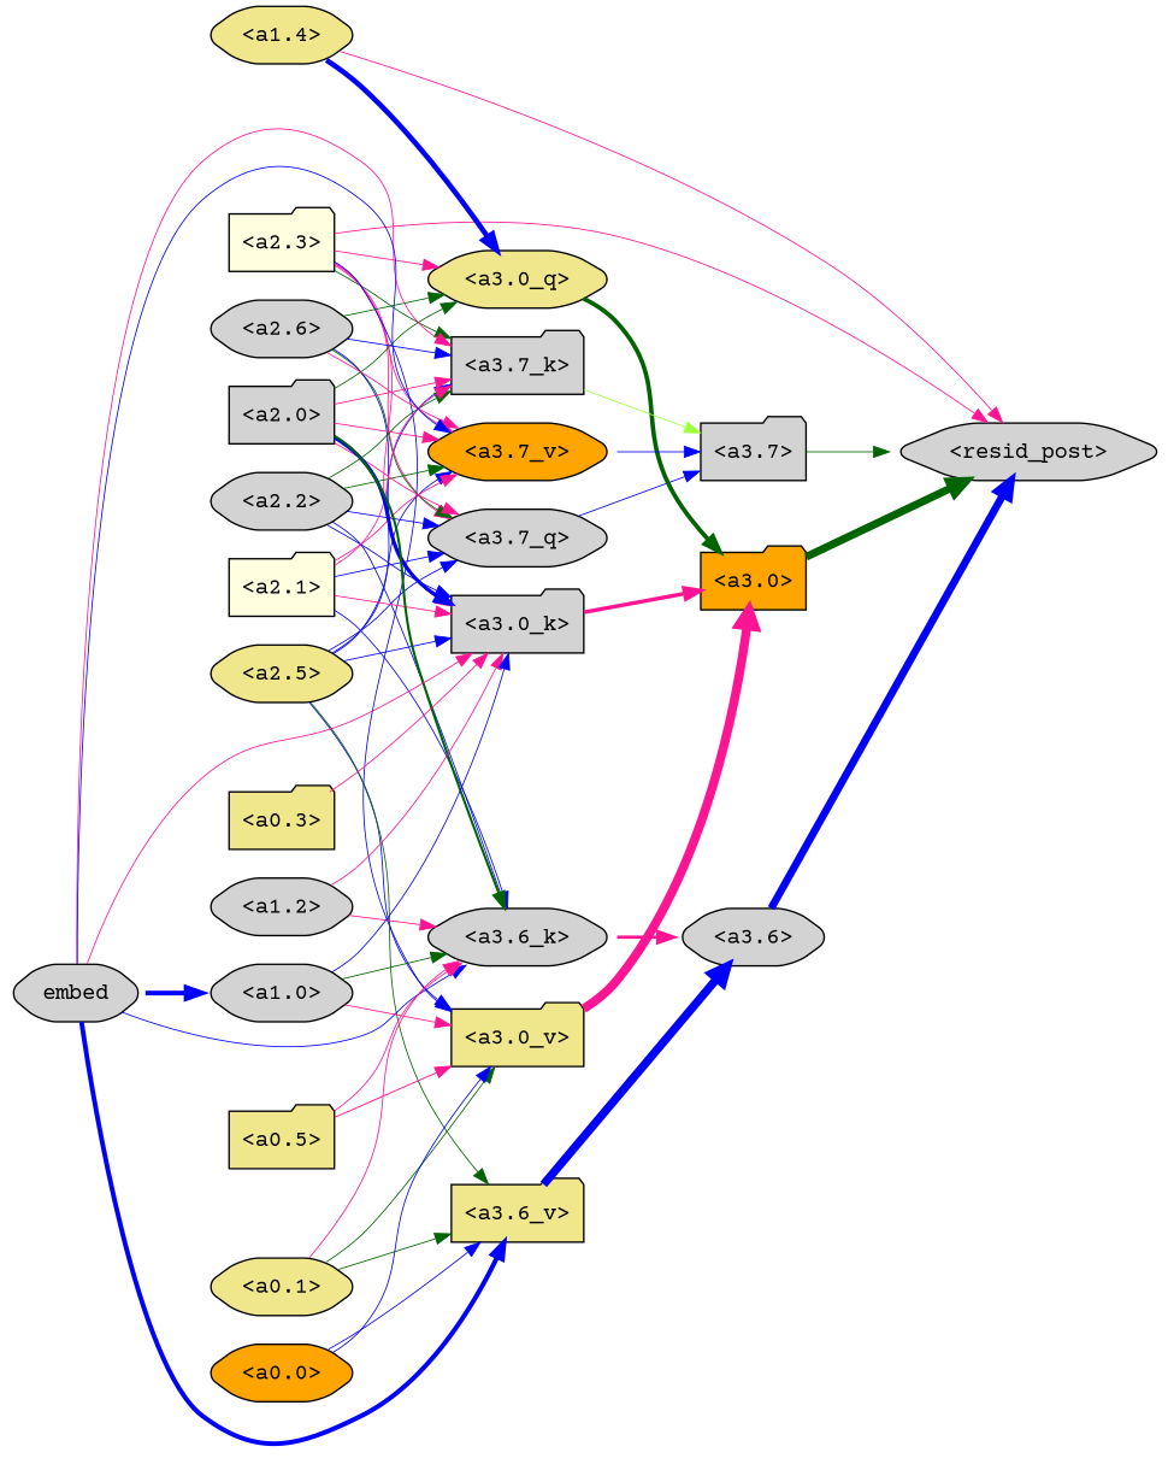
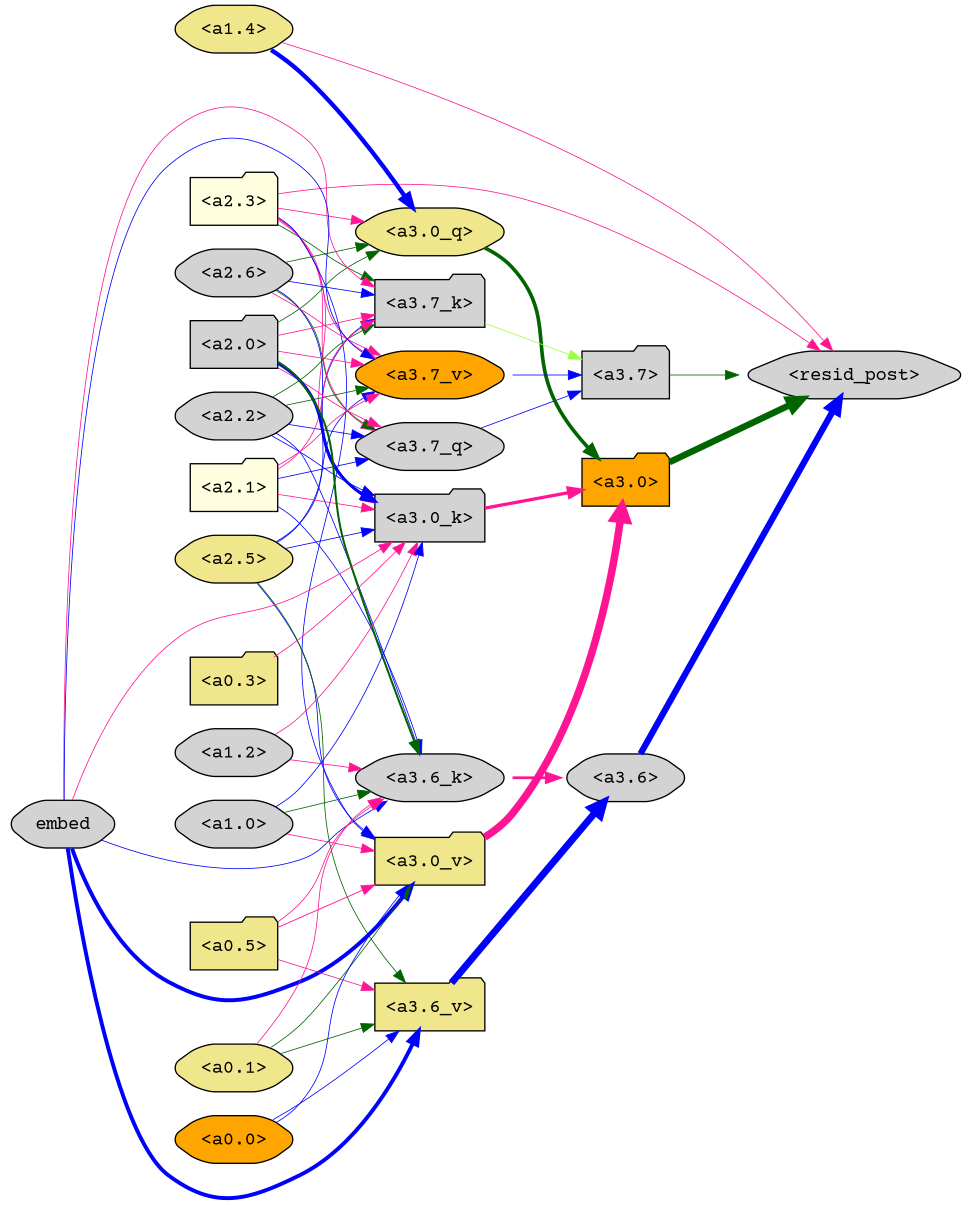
  strict digraph {
    fontname="Courier Prime"
    rankdir=LR
    splines=true
    node [color=black fillcolor=lightgrey fontname="Courier Prime" shape=hexagon style="filled, rounded"]
    edge [color=blue fontname="Courier Prime" penwidth=0.6]
    "<a3.7>" [shape=folder]
    "<resid_post>"
    "<a3.6>"
    "<a3.0>" [fillcolor=orange shape=folder]
    "<a2.3>" [fillcolor=lightyellow shape=folder]
    "<a3.7_q>"
    "<a3.0_q>" [fillcolor=khaki]
    "<a3.7_k>" [shape=folder]
    "<a3.0_k>" [shape=folder]
    "<a3.7_v>" [fillcolor=orange]
    "<a3.0_v>" [fillcolor=khaki shape=folder]
    "<a1.4>" [fillcolor=khaki]
    "<a3.6_k>"
    "<a3.6_v>" [fillcolor=khaki shape=folder]
    "<a2.6>"
    "<a2.5>" [fillcolor=khaki]
    "<a2.2>"
    "<a2.1>" [fillcolor=lightyellow shape=folder]
    "<a2.0>" [shape=folder]
    embed
    "<a1.2>"
    "<a1.0>"
    "<a0.5>" [fillcolor=khaki shape=folder]
    "<a0.1>" [fillcolor=khaki]
    "<a0.3>" [fillcolor=khaki shape=folder]
    "<a0.0>" [fillcolor=orange]
    "<a3.7>" -> "<resid_post>" [color=darkgreen]
    "<a3.6>" -> "<resid_post>" [penwidth=4.753257989883423]
    "<a3.0>" -> "<resid_post>" [color=darkgreen penwidth=4.90053927898407]
    "<a2.3>" -> "<resid_post>" [color=deeppink]
    "<a2.3>" -> "<a3.7_q>" [color=deeppink]
    "<a2.3>" -> "<a3.0_q>" [color=deeppink]
    "<a2.3>" -> "<a3.7_k>" [color=darkgreen]
    "<a2.3>" -> "<a3.0_k>" [color=deeppink]
    "<a2.3>" -> "<a3.7_v>" [color=deeppink]
    "<a2.3>" -> "<a3.0_v>"
    "<a3.7_q>" -> "<a3.7>"
    "<a3.0_q>" -> "<a3.0>" [color=darkgreen penwidth=2.7421876192092896]
    "<a3.7_k>" -> "<a3.7>" [color="#9dff42"]
    "<a3.0_k>" -> "<a3.0>" [color=deeppink penwidth=2.476402521133423]
    "<a3.7_v>" -> "<a3.7>"
    "<a3.0_v>" -> "<a3.0>" [color=deeppink penwidth=5.652270674705505]
    "<a1.4>" -> "<resid_post>" [color=deeppink]
    "<a1.4>" -> "<a3.0_q>" [penwidth=3.2779015004634857]
    "<a3.6_k>" -> "<a3.6>" [color=deeppink penwidth=2.048597991466522]
    "<a3.6_v>" -> "<a3.6>" [penwidth=5.2550448179244995]
    "<a2.6>" -> "<a3.7_q>" [color=darkgreen]
    "<a2.6>" -> "<a3.0_q>" [color=darkgreen]
    "<a2.6>" -> "<a3.7_k>"
    "<a2.6>" -> "<a3.0_k>"
    "<a2.6>" -> "<a3.7_v>" [color=deeppink]
-   "<a2.5>" -> "<a3.7_q>"
    "<a2.5>" -> "<a3.7_k>"
    "<a2.5>" -> "<a3.0_k>"
    "<a2.5>" -> "<a3.7_v>"
    "<a2.5>" -> "<a3.0_v>"
    "<a2.5>" -> "<a3.6_v>" [color=darkgreen]
    "<a2.2>" -> "<a3.7_q>"
    "<a2.2>" -> "<a3.7_k>" [color=darkgreen]
    "<a2.2>" -> "<a3.0_k>"
    "<a2.2>" -> "<a3.7_v>" [color=darkgreen]
    "<a2.2>" -> "<a3.6_k>"
    "<a2.1>" -> "<a3.7_q>"
    "<a2.1>" -> "<a3.7_k>" [color=deeppink]
    "<a2.1>" -> "<a3.0_k>" [color=deeppink]
    "<a2.1>" -> "<a3.7_v>" [color=deeppink]
    "<a2.1>" -> "<a3.6_k>"
    "<a2.0>" -> "<a3.7_q>" [color=deeppink]
    "<a2.0>" -> "<a3.0_q>" [color=darkgreen]
    "<a2.0>" -> "<a3.7_k>" [color=deeppink]
    "<a2.0>" -> "<a3.0_k>" [penwidth=2.2551413774490356]
    "<a2.0>" -> "<a3.7_v>" [color=deeppink]
    "<a2.0>" -> "<a3.6_k>" [color=darkgreen penwidth=1.5290023684501648]
    embed -> "<a3.7_k>" [color=deeppink]
    embed -> "<a3.0_k>" [color=deeppink]
    embed -> "<a3.7_v>"
-   embed -> "<a1.0>" [penwidth=2.972973108291626]
+   embed -> "<a3.0_v>" [penwidth=2.972973108291626]
    embed -> "<a3.6_k>"
    embed -> "<a3.6_v>" [penwidth=2.9556376338005066]
    "<a1.2>" -> "<a3.0_k>" [color=deeppink]
    "<a1.2>" -> "<a3.6_k>" [color=deeppink]
    "<a1.0>" -> "<a3.0_k>"
    "<a1.0>" -> "<a3.0_v>" [color=deeppink]
    "<a1.0>" -> "<a3.6_k>" [color=darkgreen]
    "<a0.5>" -> "<a3.0_v>" [color=deeppink penwidth=0.6790935099124908]
    "<a0.5>" -> "<a3.6_k>" [color=deeppink]
+   "<a0.5>" -> "<a3.6_v>" [color=deeppink]
    "<a0.1>" -> "<a3.0_v>" [color=darkgreen]
    "<a0.1>" -> "<a3.6_k>" [color=deeppink]
    "<a0.1>" -> "<a3.6_v>" [color=darkgreen]
    "<a0.3>" -> "<a3.0_k>" [color=deeppink]
    "<a0.0>" -> "<a3.0_v>"
    "<a0.0>" -> "<a3.6_v>"
  }
